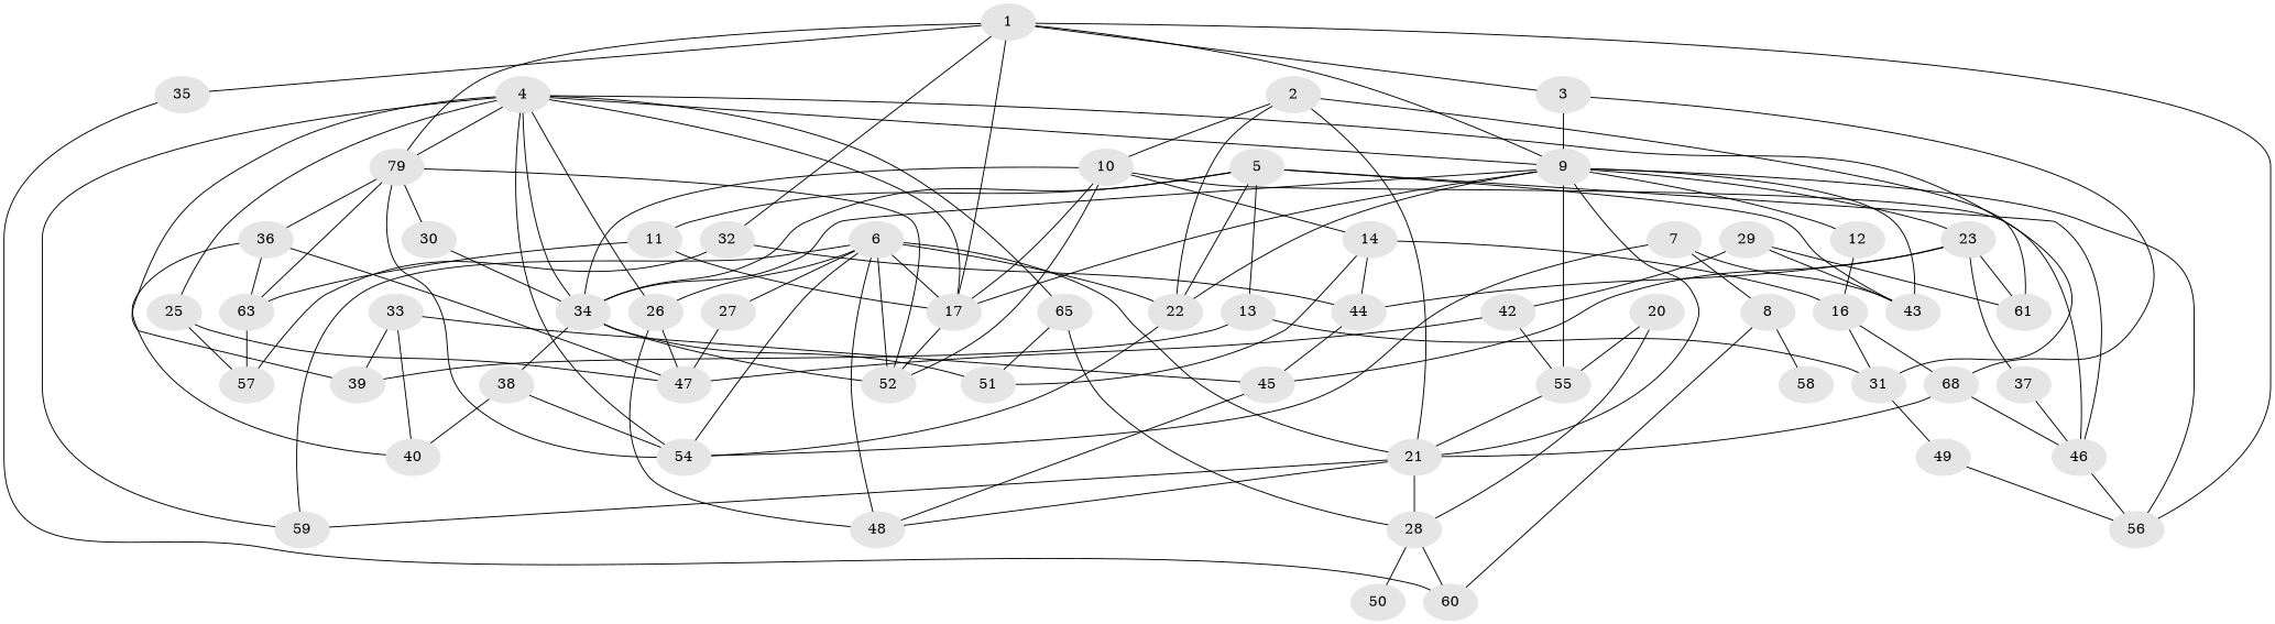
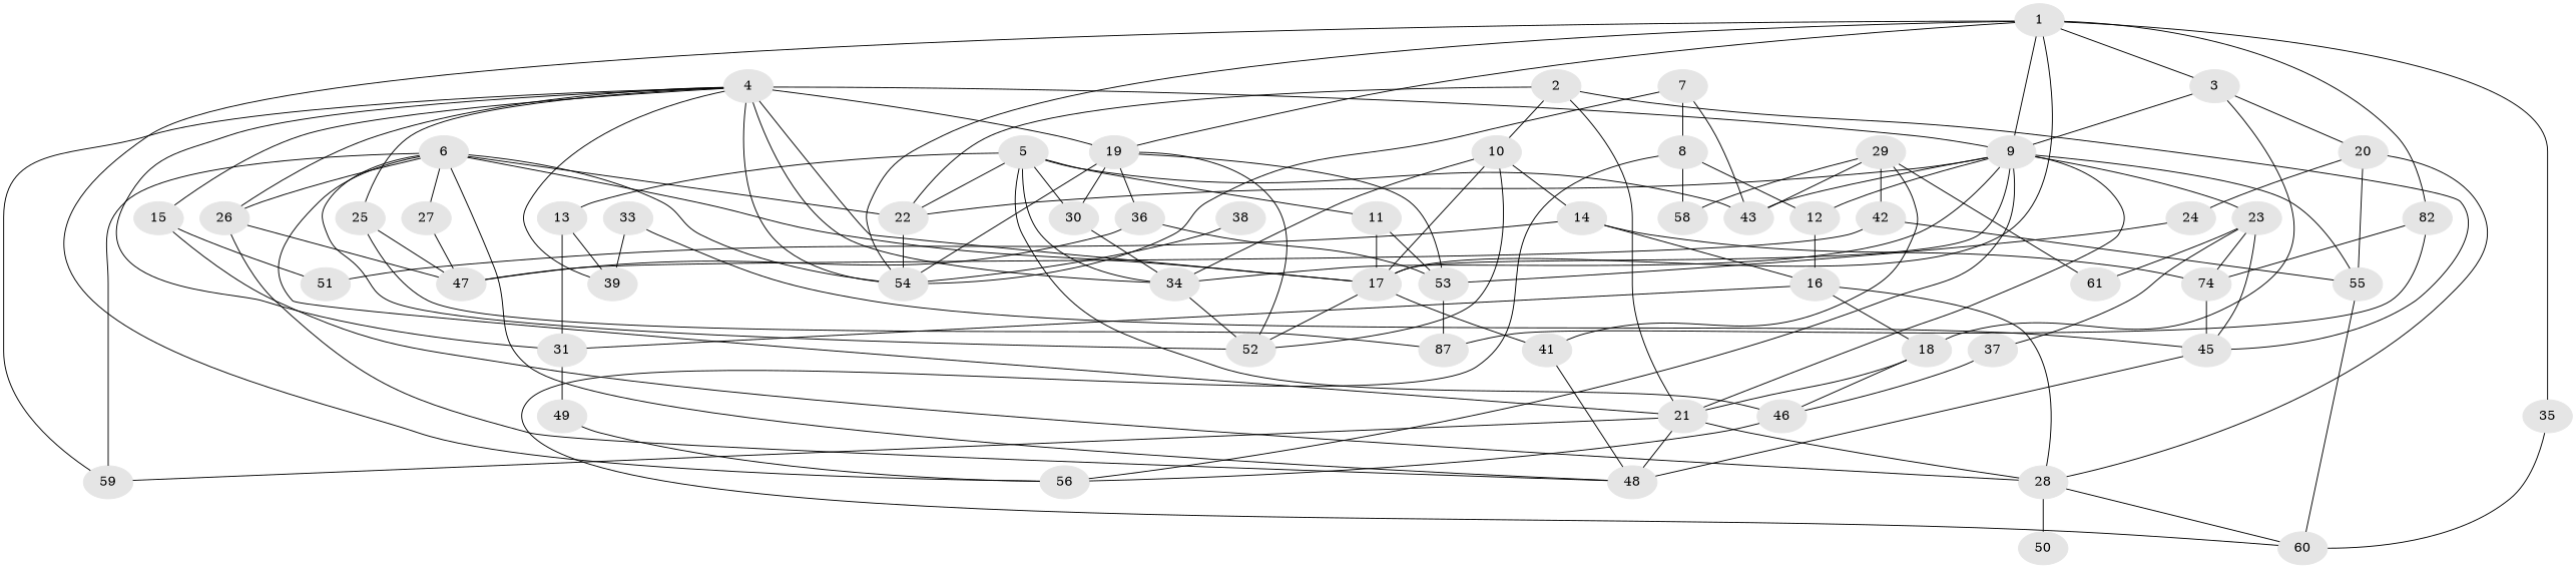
  graph {
    node [color=gray90 style=filled]
    edge [weight=1.0]
    1
    3
    9
    17
-   19 [label=79]
-   32
+   19
+   32 [label=82]
    35
    54
    56
-   18 [label=68]
+   18
    20
    21
    22
    34
    43
    12
    23
    55
    52
+   41
    30
-   53 [label=63]
+   53
    36
-   44
-   57
+   44 [label=74]
+   57 [label=87]
    60
    2
    10
    45
    46
    14
    59
    48
    28
+   24
    4
-   15 [label=65]
+   15
    25
    26
    31
    39
    51
    47
    49
    38
    5
    11
    13
    6
    27
    7
    8
    58
    16
    37
    61
    50
-   40
    29
    42
    33
    1 -- 3
    1 -- 9
    1 -- 17
    1 -- 19
    1 -- 32
    1 -- 35
+   1 -- 54
    1 -- 56
    3 -- 9
    3 -- 18
+   3 -- 20
    9 -- 17
    9 -- 56
    9 -- 21
    9 -- 22
    9 -- 34
    9 -- 43
    9 -- 12
    9 -- 23
    9 -- 55 [weight=2.0]
    17 -- 52
+   17 -- 41
    19 -- 54 [weight=2.0]
    19 -- 52
    19 -- 30
    19 -- 53
    19 -- 36
    32 -- 44
    32 -- 57
    35 -- 60
    18 -- 21
    18 -- 46
    20 -- 55
    20 -- 28
+   20 -- 24
    21 -- 59
    21 -- 48
    21 -- 28
    22 -- 54
    34 -- 52 [weight=2.0]
-   34 -- 51
-   34 -- 38
    12 -- 16
    23 -- 44
    23 -- 45
    23 -- 37
    23 -- 61
-   55 -- 21
+   55 -- 60
+   41 -- 48
    30 -- 34
    53 -- 57
    36 -- 53
    36 -- 47
-   36 -- 40
    44 -- 45
    2 -- 21
    2 -- 22
    2 -- 10
-   2 -- 61
+   2 -- 45
    10 -- 17
    10 -- 34
    10 -- 52
-   10 -- 46
    10 -- 14
    45 -- 48
    46 -- 56
    14 -- 44
    14 -- 51
    14 -- 16
    28 -- 60
    28 -- 50
+   24 -- 53
    4 -- 9 [weight=2.0]
    4 -- 17
    4 -- 19
    4 -- 54
    4 -- 34 [weight=2.0]
    4 -- 59
    4 -- 15
    4 -- 25
    4 -- 26
    4 -- 31
    4 -- 39
    15 -- 28
    15 -- 51
    25 -- 57
    25 -- 47
    26 -- 48
    26 -- 47
    31 -- 49
    49 -- 56
    38 -- 54
-   38 -- 40
    5 -- 22
    5 -- 34
    5 -- 43
+   5 -- 30
    5 -- 46
    5 -- 11
    5 -- 13
    11 -- 17
    11 -- 53
    13 -- 31
    13 -- 39
    6 -- 17 [weight=2.0]
    6 -- 54
    6 -- 21
    6 -- 22
    6 -- 52
    6 -- 59
    6 -- 48
    6 -- 26
    6 -- 27
    27 -- 47
    7 -- 54
    7 -- 43
    7 -- 8
+   8 -- 12
    8 -- 60
    8 -- 58
    16 -- 18
+   16 -- 28
    16 -- 31
    37 -- 46
    29 -- 43
+   29 -- 41
+   29 -- 58
    29 -- 61
    29 -- 42
    42 -- 55
    42 -- 47
    33 -- 45
    33 -- 39
-   33 -- 40
  }
